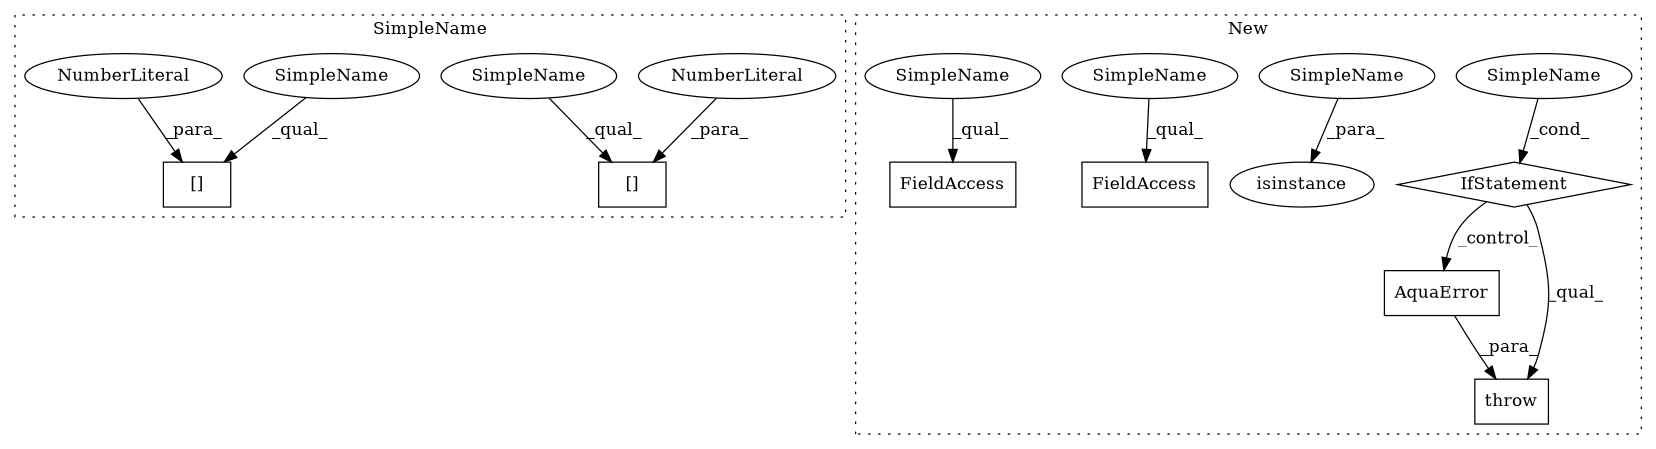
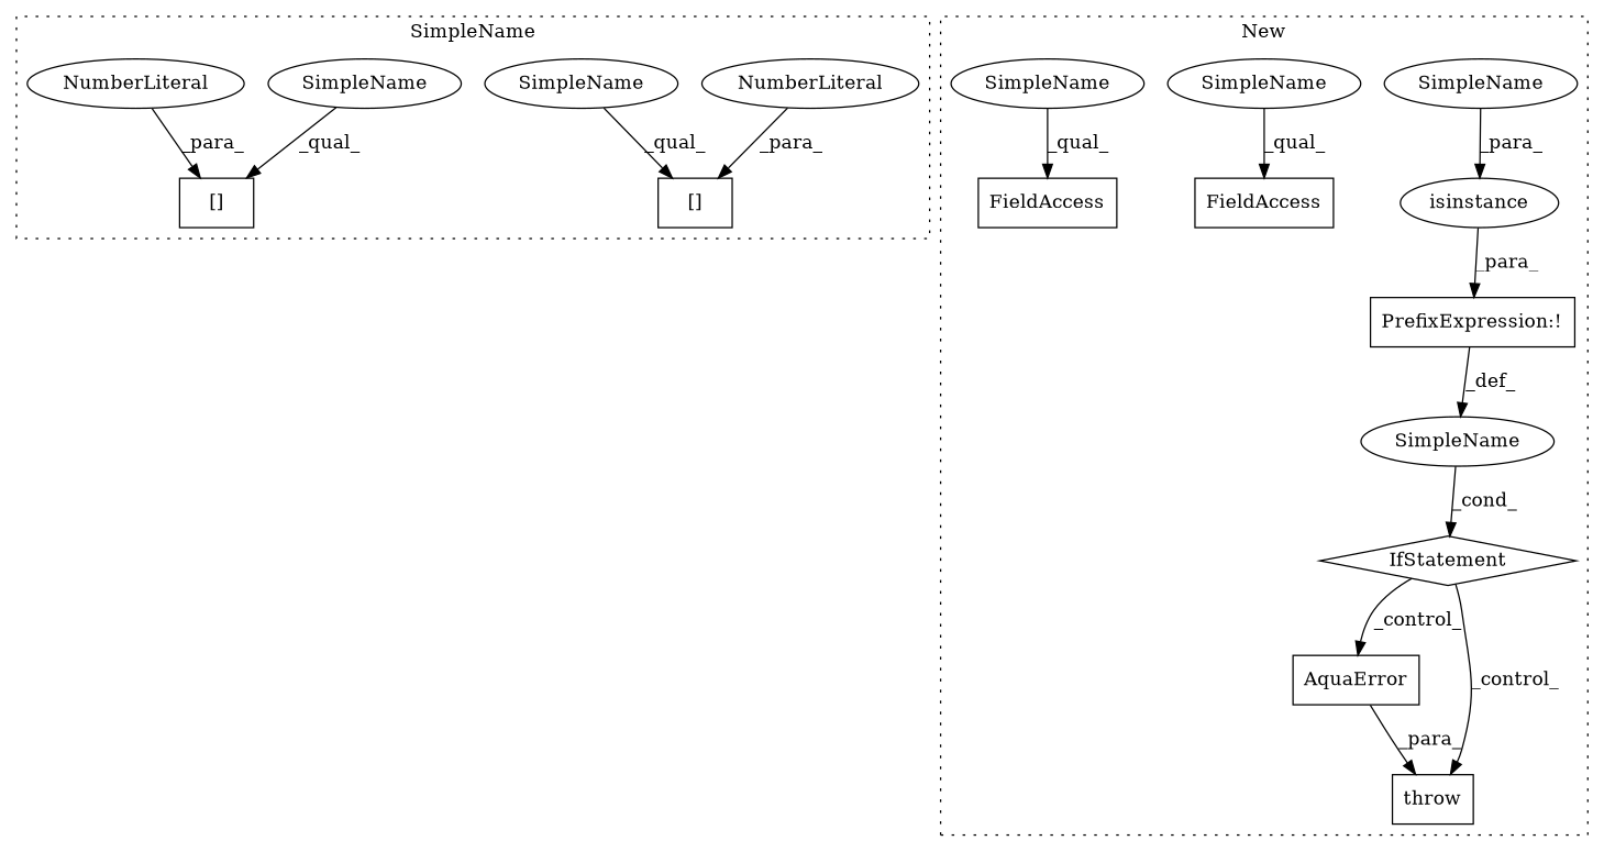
  digraph {
    node [a=42 l=5 s=1412 shape=ellipse]
    n1 [a=2 l="6,1" label="[]" s="1362,1369" shape=box]
    n2 [a=34 l=1 label=NumberLiteral s=1368]
    n3 [a=2 l="6,1" label="[]" s="1406,1413" shape=box]
    n4 [a=34 l=1 label=NumberLiteral]
    n5 [label=SimpleName s=1362]
    n6 [label=SimpleName s=1406]
    n7 [a=32 l="10,1" label=AquaError s="1527,1610" shape=box]
    n8 [a=25 l="4,2" label=IfStatement s="1344,1372" shape=diamond]
    n9 [label=SimpleName l="" s=""]
    n10 [a=53 l=6 label=throw s=1521 shape=box]
    n11 [a=32 l="11,1" label=isinstance s="1349,1371"]
+   n12 [a=38 l=1 label="PrefixExpression:!" s=1348 shape=box]
    n13 [a=22 l=14 label=FieldAccess shape=box]
    n14 [a=22 l=14 label=FieldAccess s=1464 shape=box]
    n15 [label=SimpleName s=1360]
    n16 [label=SimpleName s=1464]
    n17 [label=SimpleName]
    subgraph cluster_1 {
      label=SimpleName
      style=dotted
      n1
      n2
      n3
      n4
      n5
      n6
    }
    subgraph cluster_2 {
      label=New
      style=dotted
      n7
      n8
      n9
      n10
      n11
+     n12
      n13
      n14
      n15
      n16
      n17
    }
    n2 -> n1 [label=_para_]
    n4 -> n3 [label=_para_]
    n5 -> n1 [label=_qual_]
    n6 -> n3 [label=_qual_]
    n7 -> n10 [label=_para_]
    n8 -> n7 [label=_control_]
-   n8 -> n10 [label=_qual_]
+   n8 -> n10 [label=_control_]
    n9 -> n8 [label=_cond_]
+   n11 -> n12 [label=_para_]
+   n12 -> n9 [label=_def_]
    n15 -> n11 [label=_para_]
    n16 -> n14 [label=_qual_]
    n17 -> n13 [label=_qual_]
  }
